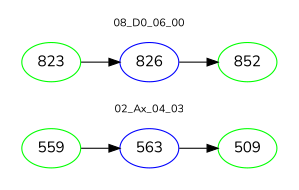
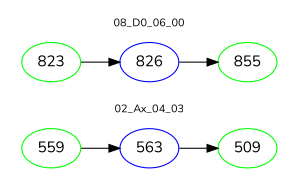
  digraph {
    fontname=Nunito
    rankdir=LR
    node [color=green fontname=Nunito]
    edge [color=black fontname=Nunito]
    n1 [label=559]
    n2 [color=blue label=563]
    n3 [label=509]
    n4 [label=823]
    n5 [color=blue label=826]
-   n6 [label=852]
+   n6 [label=855]
    subgraph cluster_1 {
      color=white
      fontsize=10
      label="02_Ax_04_03"
      n1
      n2
      n3
    }
    subgraph cluster_2 {
      color=white
      fontsize=10
      label="08_D0_06_00"
      n4
      n5
      n6
    }
    n1 -> n2
    n2 -> n3
    n4 -> n5
    n5 -> n6
  }
